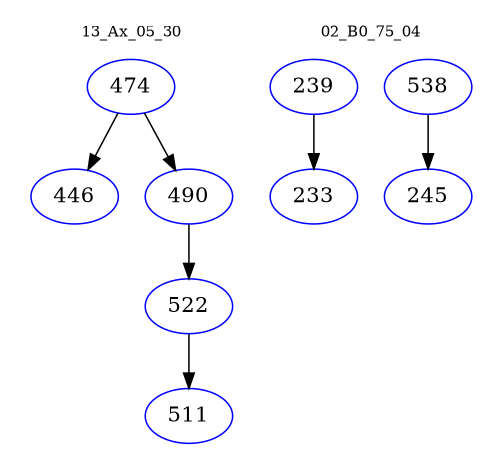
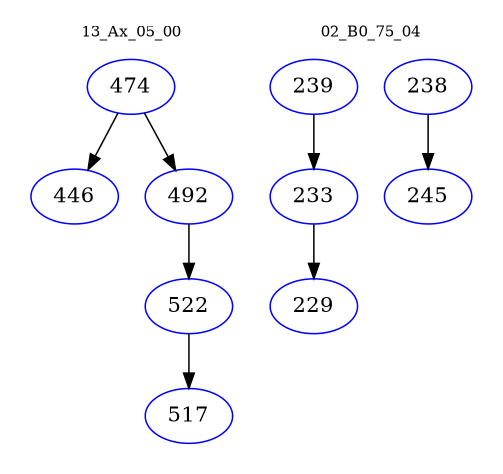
  digraph {
    node [color=blue]
    edge [color=black]
    n1 [label=474]
    n2 [label=446]
-   n3 [label=490]
+   n3 [label=492]
    n4 [label=522]
-   n5 [label=511]
-   n6 [label=538]
+   n5 [label=517]
+   n6 [label=238]
    n7 [label=239]
    n8 [label=245]
    n9 [label=233]
+   n10 [label=229]
    subgraph cluster_1 {
      color=white
      fontsize=10
-     label="13_Ax_05_30"
+     label="13_Ax_05_00"
      n1
      n2
      n3
      n4
      n5
    }
    subgraph cluster_2 {
      color=white
      fontsize=10
      label="02_B0_75_04"
      n6
      n7
      n8
      n9
+     n10
    }
    n1 -> n2
    n1 -> n3
    n3 -> n4
    n4 -> n5
    n6 -> n8
    n7 -> n9
+   n9 -> n10
  }
